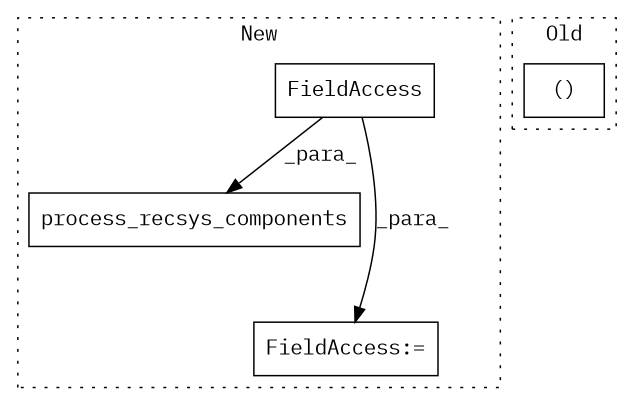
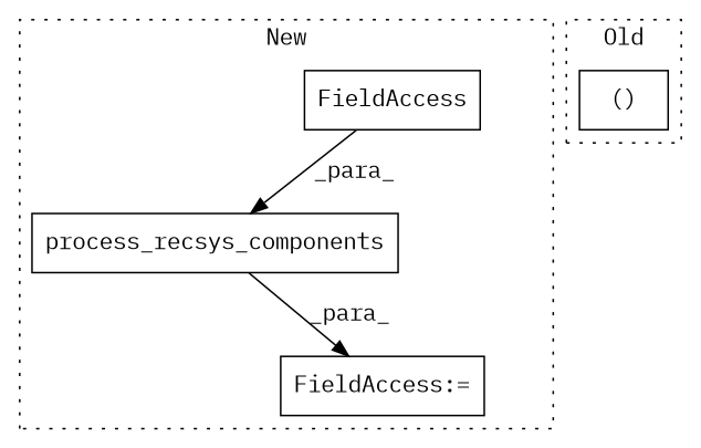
  digraph {
    fontname="IBM Plex Mono"
    node [fontname="IBM Plex Mono" shape=box]
    edge [fontname="IBM Plex Mono"]
    n1 [a=32 l="26,1" label=process_recsys_components s="348,389"]
    n2 [a=22 l=7 label=FieldAccess s=382]
    n3 [a=7 l=1 label="FieldAccess:=" s=409]
    n4 [a=106 l=46 label="()" s=700]
    subgraph cluster_1 {
      label=New
      style=dotted
      n1
      n2
      n3
    }
    subgraph cluster_2 {
      label=Old
      style=dotted
      n4
    }
-   n2 -> n3 [label=_para_]
+   n1 -> n3 [label=_para_]
    n2 -> n1 [label=_para_]
  }
